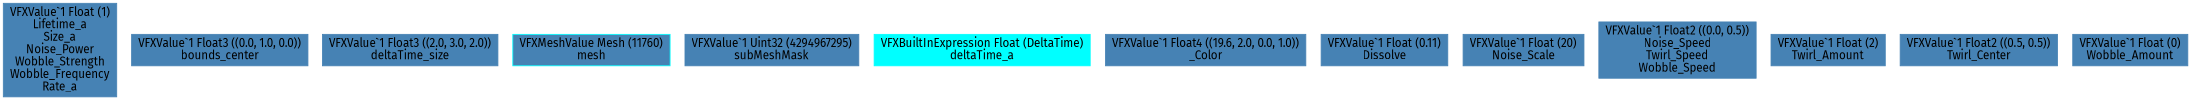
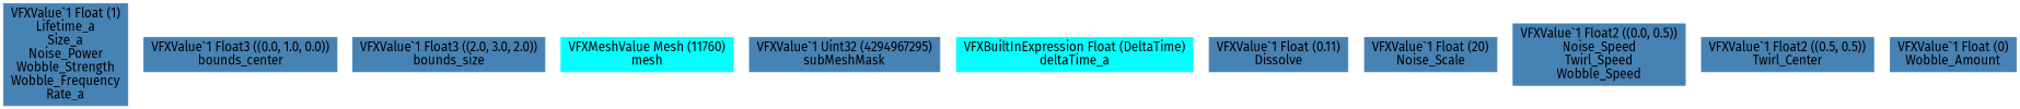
  digraph {
    fontname="Fira Sans"
    node [color=steelblue shape=box style=filled fontname="Fira Sans"]
    n1 [label="VFXValue`1 Float (1)\nLifetime_a\nSize_a\nNoise_Power\nWobble_Strength\nWobble_Frequency\nRate_a"]
    n2 [label="VFXValue`1 Float3 ((0.0, 1.0, 0.0))\nbounds_center"]
-   n3 [label="VFXValue`1 Float3 ((2.0, 3.0, 2.0))\ndeltaTime_size"]
-   n4 [color=cyan label="VFXMeshValue Mesh (11760)\nmesh" fillcolor=steelblue]
+   n3 [label="VFXValue`1 Float3 ((2.0, 3.0, 2.0))\nbounds_size"]
+   n4 [color=cyan label="VFXMeshValue Mesh (11760)\nmesh"]
    n5 [label="VFXValue`1 Uint32 (4294967295)\nsubMeshMask"]
    n6 [color=cyan label="VFXBuiltInExpression Float (DeltaTime)\ndeltaTime_a"]
-   n7 [label="VFXValue`1 Float4 ((19.6, 2.0, 0.0, 1.0))\n_Color"]
    n8 [label="VFXValue`1 Float (0.11)\nDissolve"]
    n9 [label="VFXValue`1 Float (20)\nNoise_Scale"]
    n10 [label="VFXValue`1 Float2 ((0.0, 0.5))\nNoise_Speed\nTwirl_Speed\nWobble_Speed"]
-   n11 [label="VFXValue`1 Float (2)\nTwirl_Amount"]
    n12 [label="VFXValue`1 Float2 ((0.5, 0.5))\nTwirl_Center"]
    n13 [label="VFXValue`1 Float (0)\nWobble_Amount"]
  }
